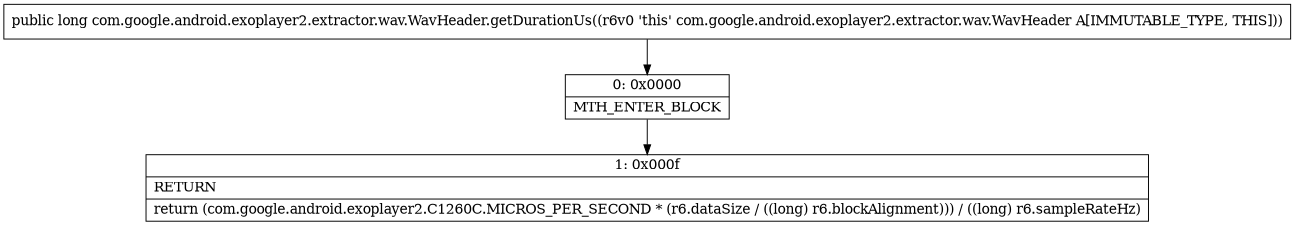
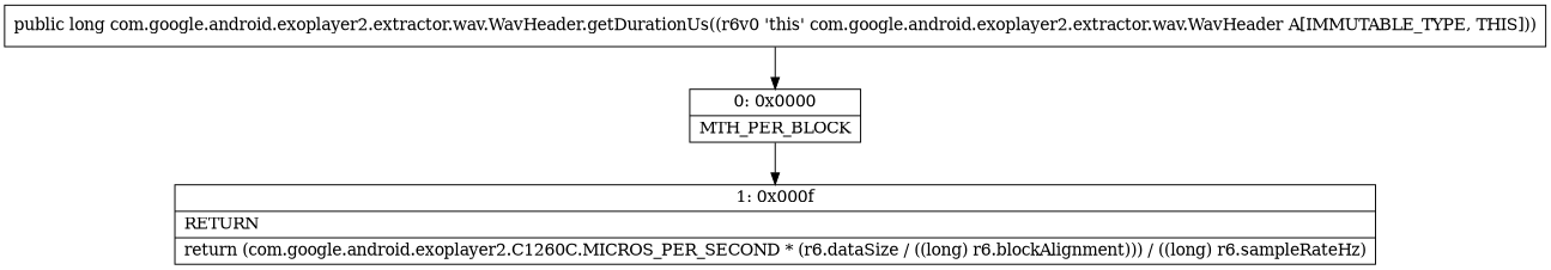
  digraph {
    node [shape=record]
-   n1 [label="{0\:\ 0x0000|MTH_ENTER_BLOCK\l}"]
+   n1 [label="{0\:\ 0x0000|MTH_PER_BLOCK\l}"]
    n2 [label="{1\:\ 0x000f|RETURN\l|return (com.google.android.exoplayer2.C1260C.MICROS_PER_SECOND * (r6.dataSize \/ ((long) r6.blockAlignment))) \/ ((long) r6.sampleRateHz)\l}"]
    n3 [label="{public long com.google.android.exoplayer2.extractor.wav.WavHeader.getDurationUs((r6v0 'this' com.google.android.exoplayer2.extractor.wav.WavHeader A[IMMUTABLE_TYPE, THIS])) }"]
    n1 -> n2
    n3 -> n1
  }
